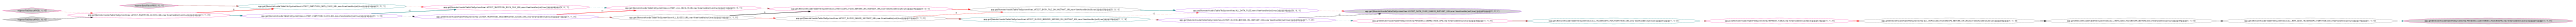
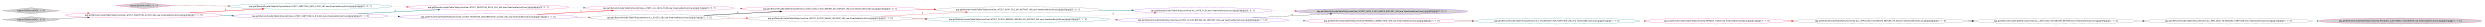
  digraph {
    rankdir=LR
    fontname="Roboto Condensed"
    node [fillcolor=white shape=ellipse style=filled color=gray40 fontname="Roboto Condensed"]
    edge [style=dotted color=red fontname="Roboto Condensed"]
    n1 [label="app.get(RemoteHoodieTableFileSystemView.LATEST_SLICES_MERGED_BEFORE_ON_INSTANT_URL,new ViewHandler(null,true))@@@33@@@['1', '1', '0']" color=teal]
    n2 [label="app.get(RemoteHoodieTableFileSystemView.LATEST_SLICES_BEFORE_ON_INSTANT_URL,new ViewHandler(null,true))@@@39@@@['1', '1', '0']" color=purple]
    n3 [label="app.get(RemoteHoodieTableFileSystemView.ALL_DATA_FILES,new ViewHandler(null,true))@@@28@@@['0', '0', '1']" color=purple]
    n4 [label="app.get(RemoteHoodieTableFileSystemView.ALL_REPLACED_FILEGROUPS_BEFORE_OR_ON,new ViewHandler(null,true))@@@63@@@['1', '1', '0']"]
    n5 [label="app.get(RemoteHoodieTableFileSystemView.ALL_REPLACED_FILEGROUPS_BEFORE,new ViewHandler(null,true))@@@69@@@['1', '1', '0']"]
    n6 [label="app.get(RemoteHoodieTableFileSystemView.ALL_SLICES_URL,new ViewHandler(null,true))@@@21@@@['1', '1', '0']"]
    n7 [label="app.get(RemoteHoodieTableFileSystemView.LATEST_DATA_FILES_BEFORE_ON_INSTANT_URL,new ViewHandler(null,true))@@@18@@@['0', '0', '1']" color=deeppink]
    n8 [label="app.get(RemoteHoodieTableFileSystemView.LATEST_SLICES_RANGE_INSTANT_URL,new ViewHandler(null,true))@@@27@@@['1', '1', '0']"]
    n9 [label="app.get(RemoteHoodieTableFileSystemView.ALL_REPLACED_FILEGROUPS_PARTITION,new ViewHandler(null,true))@@@75@@@['1', '1', '0']"]
    n10 [label="app.get(RemoteHoodieTableFileSystemView.LATEST_PARTITION_UNCOMPACTED_SLICES_URL,new ViewHandler(null,true))@@@15@@@['1', '1', '0']" color=purple]
    n11 [label="app.get(RemoteHoodieTableFileSystemView.LATEST_ALL_DATA_FILES,new ViewHandler(null,true))@@@13@@@['0', '0', '1']" color=deeppink]
    n12 [label="app.get(RemoteHoodieTableFileSystemView.LATEST_PARTITION_SLICE_URL,new ViewHandler(null,true))@@@9@@@['1', '1', '0']" color=purple]
    n13 [label="app.get(RemoteHoodieTableFileSystemView.LATEST_PARTITION_DATA_FILE_URL,new ViewHandler(null,true))@@@8@@@['0', '0', '1']" color=deeppink]
    n14 [label="app.get(RemoteHoodieTableFileSystemView.PENDING_COMPACTION_OPS,new ViewHandler(null,true))@@@45@@@['1', '1', '0']" color=deeppink]
    n15 [fillcolor=lightgray label="app.get(RemoteHoodieTableFileSystemView.LATEST_DATA_FILES_RANGE_INSTANT_URL,new ViewHandler(null,true))@@@33@@@['0', '0', '1']" color=purple]
    n16 [label="app.get(RemoteHoodieTableFileSystemView.ALL_FILEGROUPS_FOR_PARTITION_URL,new ViewHandler(null,true))@@@51@@@['1', '1', '0']" color=teal]
    n17 [label="app.post(RemoteHoodieTableFileSystemView.REFRESH_TABLE,new ViewHandler(null,false))@@@57@@@['1', '1', '0']" color=deeppink]
    n18 [label="app.get(RemoteHoodieTableFileSystemView.LATEST_DATA_FILE_ON_INSTANT_URL,new ViewHandler(null,true))@@@23@@@['0', '0', '1']"]
-   n19 [fillcolor=lightgray label="registerFileSlicesAPI['0', '1', '0']" shape=diamond color=deeppink]
+   n19 [fillcolor=lightgray label="registerFileSlicesAPI['0', '1', '0']" shape=diamond]
    n20 [label="app.get(RemoteHoodieTableFileSystemView.LATEST_PARTITION_SLICES_URL,new ViewHandler(null,true))@@@3@@@['1', '1', '0']" color=deeppink]
    n21 [fillcolor=lightgray label="app.get(RemoteHoodieTableFileSystemView.PENDING_CLUSTERING_FILEGROUPS,new ViewHandler(null,true))@@@81@@@['1', '1', '0']" color=deeppink]
    n22 [label="app.get(RemoteHoodieTableFileSystemView.LATEST_PARTITION_DATA_FILES_URL,new ViewHandler(null,true))@@@3@@@['0', '0', '1']" color=teal]
    n23 [fillcolor=lightgray label="registerDataFilesAPI['0', '0', '1']" shape=diamond color=deeppink]
    n24 [fillcolor=lightgray label="registerFileSlicesAPI['1', '0', '0']" shape=diamond]
    n1 -> n2 [color=brown]
    n1 -> n3 [label=0]
    n2 -> n14 [color=teal]
    n2 -> n15 [label=0 style=solid color=black]
    n3 -> n15
    n4 -> n5 [style=bold color=black]
    n5 -> n9 [style=solid color=black]
    n6 -> n7 [label=0 style=bold color=black]
    n6 -> n8 [style=solid]
    n7 -> n18 [style=bold]
    n8 -> n1 [style=bold color=brown]
    n8 -> n18 [label=0 style=solid]
    n9 -> n21 [color=teal]
    n10 -> n6 [style=solid color=brown]
    n10 -> n11 [label=0 style=bold]
    n11 -> n7 [color=brown]
    n12 -> n10 [color=black]
    n12 -> n13 [label=0 style=bold color=teal]
    n13 -> n11 [color=teal]
    n14 -> n16 [style=bold color=brown]
    n16 -> n17 [color=brown]
    n17 -> n4 [style=bold]
    n18 -> n3 [style=bold color=teal]
    n19 -> n20
    n20 -> n12 [style=bold color=teal]
    n20 -> n22 [label=0 style=bold]
    n22 -> n13
    n23 -> n22 [style=solid color=brown]
    n24 -> n20 [style=solid color=black]
  }
